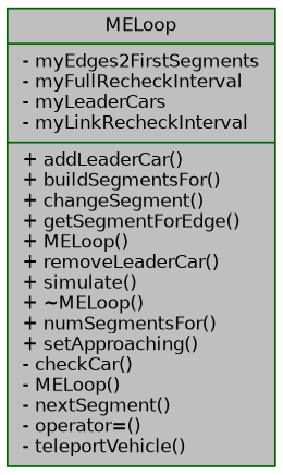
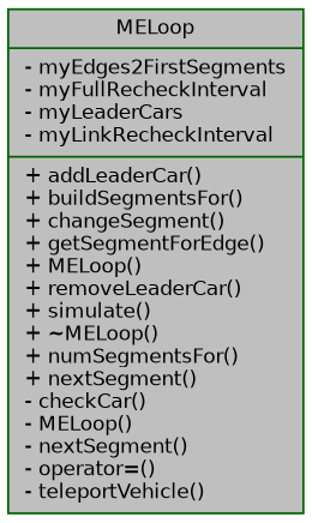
  digraph {
-   n1 [color=darkgreen fillcolor=grey75 fontcolor=black fontname=Helvetica fontsize=10 height=0.2 label="{MELoop\n|- myEdges2FirstSegments\l- myFullRecheckInterval\l- myLeaderCars\l- myLinkRecheckInterval\l|+ addLeaderCar()\l+ buildSegmentsFor()\l+ changeSegment()\l+ getSegmentForEdge()\l+ MELoop()\l+ removeLeaderCar()\l+ simulate()\l+ ~MELoop()\l+ numSegmentsFor()\l+ setApproaching()\l- checkCar()\l- MELoop()\l- nextSegment()\l- operator=()\l- teleportVehicle()\l}" shape=record style=filled width=0.4]
+   n1 [color=darkgreen fillcolor=grey75 fontcolor=black fontname=Helvetica fontsize=10 height=0.2 label="{MELoop\n|- myEdges2FirstSegments\l- myFullRecheckInterval\l- myLeaderCars\l- myLinkRecheckInterval\l|+ addLeaderCar()\l+ buildSegmentsFor()\l+ changeSegment()\l+ getSegmentForEdge()\l+ MELoop()\l+ removeLeaderCar()\l+ simulate()\l+ ~MELoop()\l+ numSegmentsFor()\l+ nextSegment()\l- checkCar()\l- MELoop()\l- nextSegment()\l- operator=()\l- teleportVehicle()\l}" shape=record style=filled width=0.4]
  }
